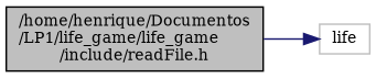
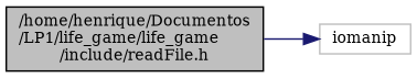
  digraph {
    rankdir=LR
    fontname="DejaVu Serif"
    node [fontname="DejaVu Serif" fontsize=10 shape=record style=filled]
    n1 [color=black fillcolor=grey75 fontcolor=black height=0.2 label="/home/henrique/Documentos\l/LP1/life_game/life_game\l/include/readFile.h" width=0.4]
-   n2 [color=grey75 fillcolor=white height=0.2 label=life width=0.4]
+   n2 [color=grey75 fillcolor=white height=0.2 label=iomanip width=0.4]
    n1 -> n2 [color=midnightblue fontname="DejaVu Serif" fontsize=10 labelfontname=Helvetica labelfontsize=10 style=solid]
  }
